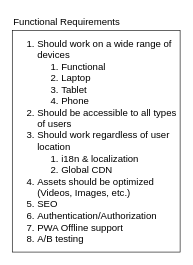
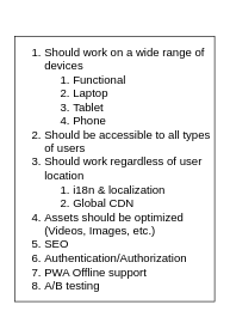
  <mxCell id="0" />
  <mxCell id="1" parent="0" />
  <mxCell id="2" value="" style="group" vertex="1" connectable="0" parent="1"><mxGeometry x="20" y="20" width="280" height="400" as="geometry" /></mxCell>
  <mxCell id="3" value="&lt;ol style=&quot;font-size: 16px&quot;&gt;&lt;li&gt;Should work on a wide range of devices&lt;/li&gt;&lt;ol&gt;&lt;li&gt;Functional&lt;/li&gt;&lt;li&gt;Laptop&lt;/li&gt;&lt;li&gt;Tablet&lt;/li&gt;&lt;li&gt;Phone&lt;/li&gt;&lt;/ol&gt;&lt;li&gt;&lt;span&gt;Should be accessible to all types of users&lt;/span&gt;&lt;/li&gt;&lt;li&gt;&lt;span&gt;Should work regardless of user location&lt;/span&gt;&lt;/li&gt;&lt;ol&gt;&lt;li&gt;&lt;span&gt;i18n &amp;amp; localization&lt;/span&gt;&lt;/li&gt;&lt;li&gt;&lt;span&gt;Global CDN&lt;/span&gt;&lt;/li&gt;&lt;/ol&gt;&lt;li&gt;&lt;span&gt;Assets should be optimized (Videos, Images, etc.)&lt;/span&gt;&lt;/li&gt;&lt;li&gt;&lt;span&gt;SEO&lt;/span&gt;&lt;/li&gt;&lt;li&gt;&lt;span&gt;Authentication/Authorization&lt;/span&gt;&lt;/li&gt;&lt;li&gt;&lt;span&gt;PWA Offline support&lt;/span&gt;&lt;/li&gt;&lt;li&gt;&lt;span&gt;A/B testing&lt;/span&gt;&lt;/li&gt;&lt;/ol&gt;" style="rounded=0;whiteSpace=wrap;html=1;align=left;" vertex="1" parent="2"><mxGeometry y="30" width="280" height="370" as="geometry" /></mxCell>
- <mxCell id="4" value="Functional Requirements" style="text;html=1;strokeColor=none;fillColor=none;align=left;verticalAlign=middle;whiteSpace=wrap;rounded=0;fontSize=16;" vertex="1" parent="2"><mxGeometry width="220" height="30" as="geometry" /></mxCell>
